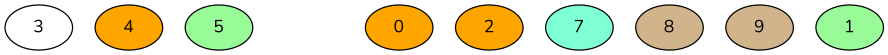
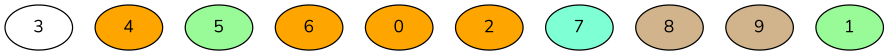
  digraph {
    "Duplicate states"=0
    GraphType=Independent
    "Max states in OPEN"=0
    Modes="120000ms; topo-ordered tasks, ; Pruning: task equivalence, fixed order ready list, ; F-value: ; Optimisation: best schedule length (SL) optimisation on equal, "
    NumberOfTasks=10
    "Pruned using list schedule length"=68
    "States removed from OPEN"=0
    TargetSystem="Homogeneous-2"
    "Time to schedule (ms)"=104
    "Total idle time"=0
    "Total schedule length"=26
    "Total sequential time"=51
    "Total states created"=158
    fontname=Nunito
    node ["Finish time"=15 Processor=0 "Start time"=0 Weight=4 style=filled fillcolor=orange fontname=Nunito]
    3 ["Finish time"=9 Weight=9 fillcolor=white]
    4 ["Finish time"=8 Processor=1 Weight=8]
    5 [Processor=1 "Start time"=8 Weight=7 fillcolor=palegreen]
+   6 ["Start time"=9 Weight=6]
    0 ["Finish time"=20 "Start time"=15 Weight=5]
    2 ["Finish time"=19 Processor=1 "Start time"=15]
    7 ["Finish time"=23 Processor=1 "Start time"=19 fillcolor=aquamarine]
    8 ["Finish time"=23 "Start time"=20 Weight=3 fillcolor=tan]
    9 ["Finish time"=26 "Start time"=23 Weight=3 fillcolor=tan]
    1 ["Finish time"=25 Processor=1 "Start time"=23 Weight=2 fillcolor=palegreen]
  }
